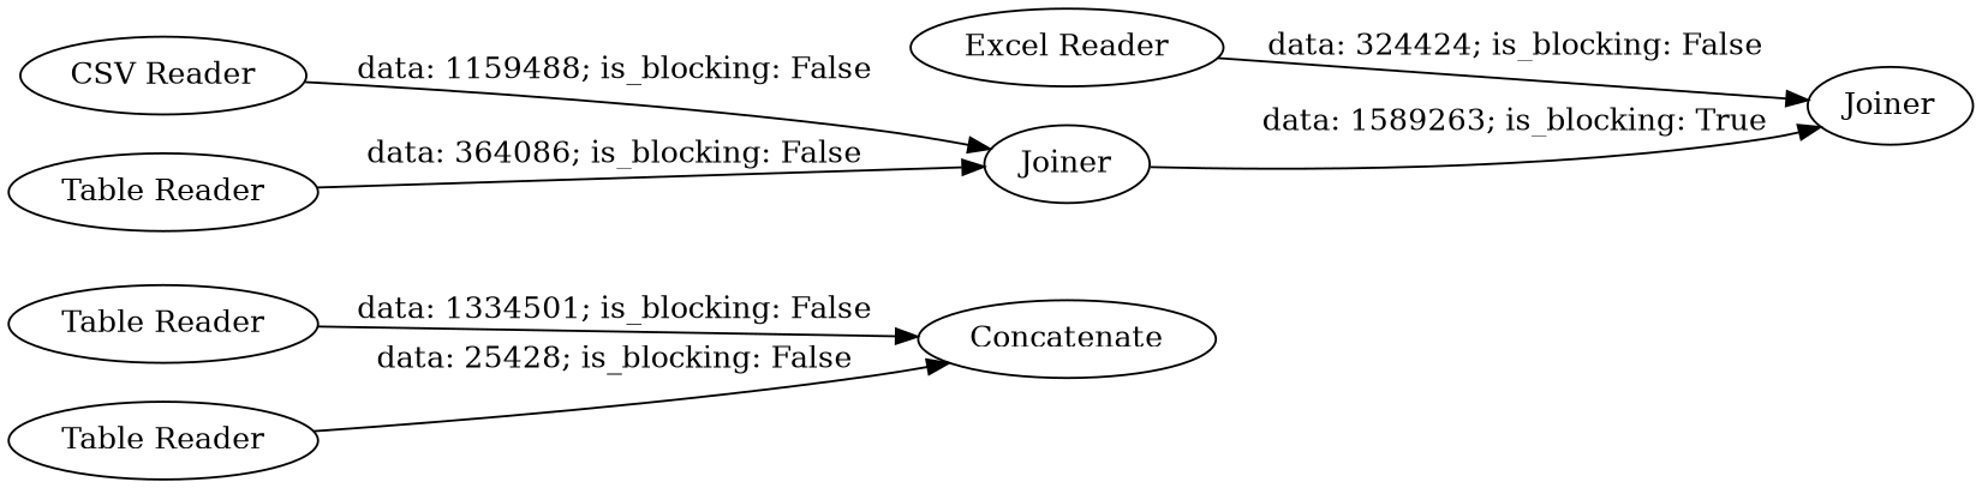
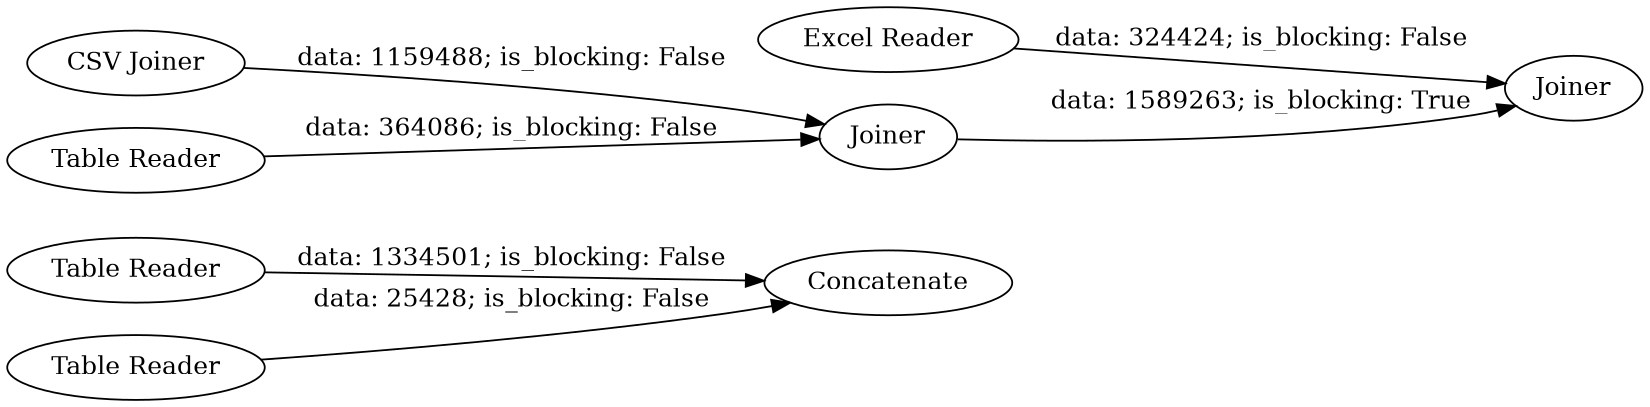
  digraph {
    rankdir=LR
    n1 [label="Table Reader"]
    n2 [label=Concatenate]
    n3 [label="Excel Reader"]
    n4 [label=Joiner]
-   n5 [label="CSV Reader"]
+   n5 [label="CSV Joiner"]
    n6 [label=Joiner]
    n7 [label="Table Reader"]
    n8 [label="Table Reader"]
    n1 -> n2 [label="data: 1334501; is_blocking: False"]
    n3 -> n4 [label="data: 324424; is_blocking: False"]
    n5 -> n6 [label="data: 1159488; is_blocking: False"]
    n6 -> n4 [label="data: 1589263; is_blocking: True"]
    n7 -> n2 [label="data: 25428; is_blocking: False"]
    n8 -> n6 [label="data: 364086; is_blocking: False"]
  }
